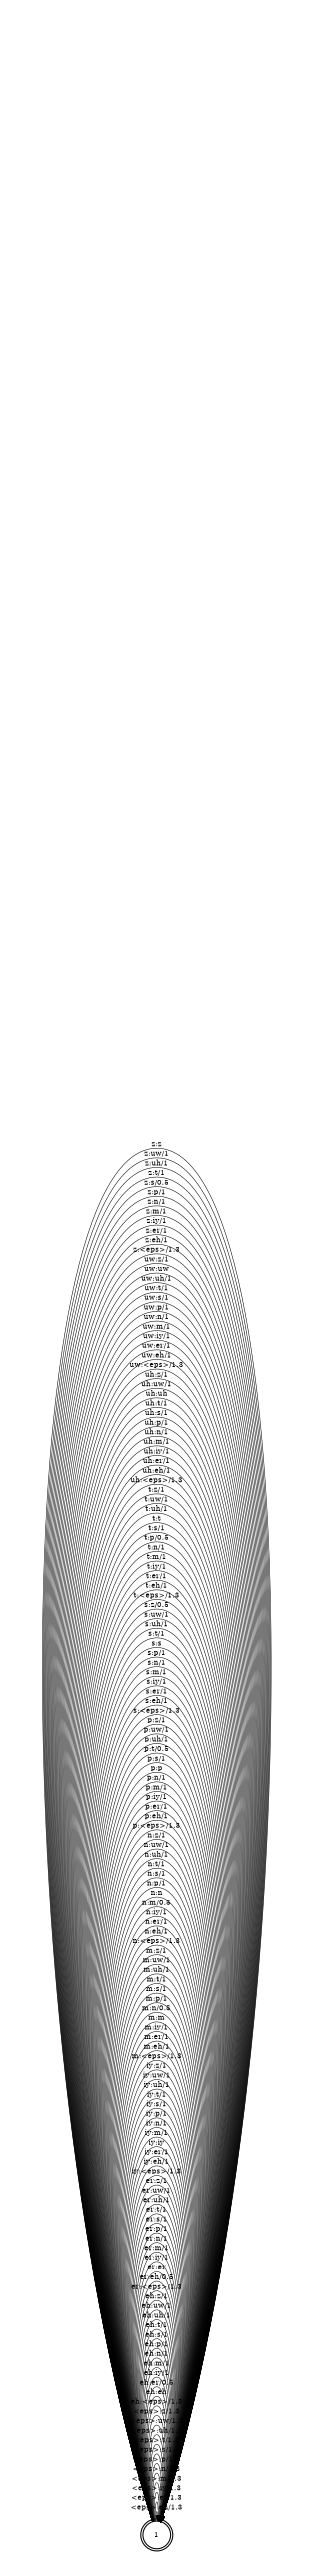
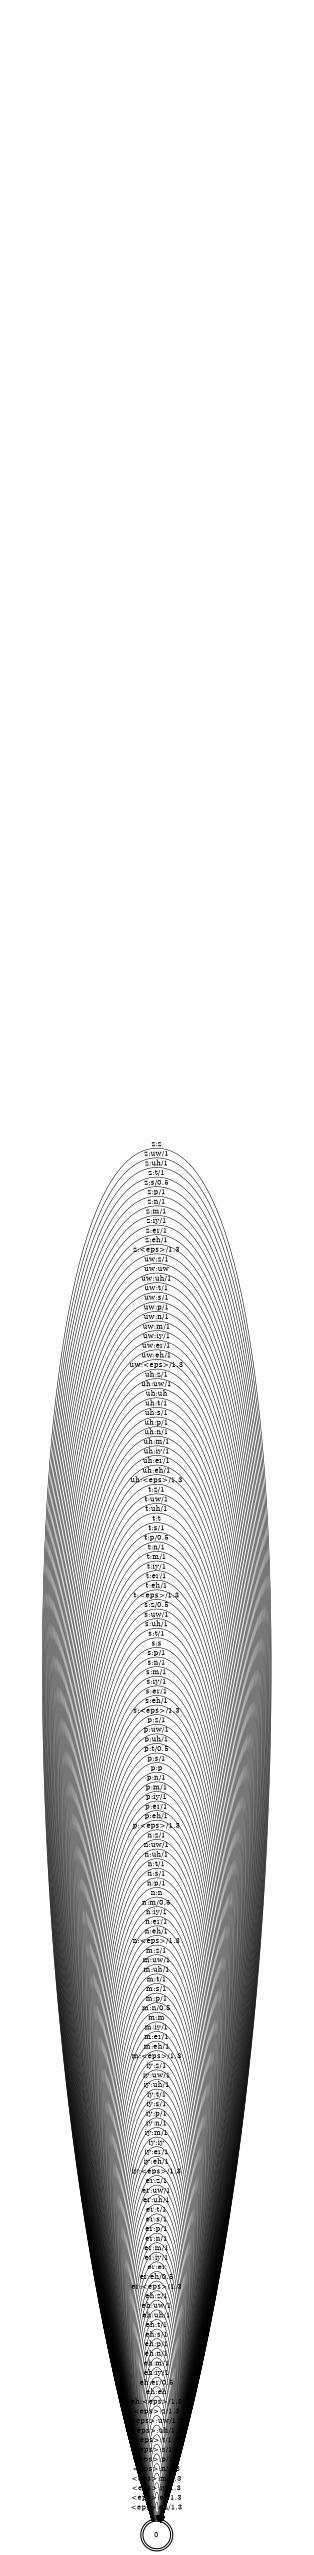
  digraph {
    nodesep=0.25
    rankdir=LR
    ranksep=0.4
    edge [fontsize=14]
-   n1 [fontsize=14 label=1 shape=doublecircle style=bold]
+   n1 [fontsize=14 label=0 shape=doublecircle style=bold]
    n1 -> n1 [label="<eps>:eh/1.3"]
    n1 -> n1 [label="<eps>:er/1.3"]
    n1 -> n1 [label="<eps>:iy/1.3"]
    n1 -> n1 [label="<eps>:m/1.3"]
    n1 -> n1 [label="<eps>:n/1.3"]
    n1 -> n1 [label="<eps>:p/1.3"]
    n1 -> n1 [label="<eps>:s/1.3"]
    n1 -> n1 [label="<eps>:t/1.3"]
    n1 -> n1 [label="<eps>:uh/1.3"]
    n1 -> n1 [label="<eps>:uw/1.3"]
    n1 -> n1 [label="<eps>:z/1.3"]
    n1 -> n1 [label="eh:<eps>/1.3"]
    n1 -> n1 [label="eh:eh"]
    n1 -> n1 [label="eh:er/0.5"]
    n1 -> n1 [label="eh:iy/1"]
    n1 -> n1 [label="eh:m/1"]
    n1 -> n1 [label="eh:n/1"]
    n1 -> n1 [label="eh:p/1"]
    n1 -> n1 [label="eh:s/1"]
    n1 -> n1 [label="eh:t/1"]
    n1 -> n1 [label="eh:uh/1"]
    n1 -> n1 [label="eh:uw/1"]
    n1 -> n1 [label="eh:z/1"]
    n1 -> n1 [label="er:<eps>/1.3"]
    n1 -> n1 [label="er:eh/0.5"]
    n1 -> n1 [label="er:er"]
    n1 -> n1 [label="er:iy/1"]
    n1 -> n1 [label="er:m/1"]
    n1 -> n1 [label="er:n/1"]
    n1 -> n1 [label="er:p/1"]
    n1 -> n1 [label="er:s/1"]
    n1 -> n1 [label="er:t/1"]
    n1 -> n1 [label="er:uh/1"]
    n1 -> n1 [label="er:uw/1"]
    n1 -> n1 [label="er:z/1"]
    n1 -> n1 [label="iy:<eps>/1.3"]
    n1 -> n1 [label="iy:eh/1"]
    n1 -> n1 [label="iy:er/1"]
    n1 -> n1 [label="iy:iy"]
    n1 -> n1 [label="iy:m/1"]
    n1 -> n1 [label="iy:n/1"]
    n1 -> n1 [label="iy:p/1"]
    n1 -> n1 [label="iy:s/1"]
    n1 -> n1 [label="iy:t/1"]
    n1 -> n1 [label="iy:uh/1"]
    n1 -> n1 [label="iy:uw/1"]
    n1 -> n1 [label="iy:z/1"]
    n1 -> n1 [label="m:<eps>/1.3"]
    n1 -> n1 [label="m:eh/1"]
    n1 -> n1 [label="m:er/1"]
    n1 -> n1 [label="m:iy/1"]
    n1 -> n1 [label="m:m"]
    n1 -> n1 [label="m:n/0.5"]
    n1 -> n1 [label="m:p/1"]
    n1 -> n1 [label="m:s/1"]
    n1 -> n1 [label="m:t/1"]
    n1 -> n1 [label="m:uh/1"]
    n1 -> n1 [label="m:uw/1"]
    n1 -> n1 [label="m:z/1"]
    n1 -> n1 [label="n:<eps>/1.3"]
    n1 -> n1 [label="n:eh/1"]
    n1 -> n1 [label="n:er/1"]
    n1 -> n1 [label="n:iy/1"]
    n1 -> n1 [label="n:m/0.5"]
    n1 -> n1 [label="n:n"]
    n1 -> n1 [label="n:p/1"]
    n1 -> n1 [label="n:s/1"]
    n1 -> n1 [label="n:t/1"]
    n1 -> n1 [label="n:uh/1"]
    n1 -> n1 [label="n:uw/1"]
    n1 -> n1 [label="n:z/1"]
    n1 -> n1 [label="p:<eps>/1.3"]
    n1 -> n1 [label="p:eh/1"]
    n1 -> n1 [label="p:er/1"]
    n1 -> n1 [label="p:iy/1"]
    n1 -> n1 [label="p:m/1"]
    n1 -> n1 [label="p:n/1"]
    n1 -> n1 [label="p:p"]
    n1 -> n1 [label="p:s/1"]
    n1 -> n1 [label="p:t/0.5"]
    n1 -> n1 [label="p:uh/1"]
    n1 -> n1 [label="p:uw/1"]
    n1 -> n1 [label="p:z/1"]
    n1 -> n1 [label="s:<eps>/1.3"]
    n1 -> n1 [label="s:eh/1"]
    n1 -> n1 [label="s:er/1"]
    n1 -> n1 [label="s:iy/1"]
    n1 -> n1 [label="s:m/1"]
    n1 -> n1 [label="s:n/1"]
    n1 -> n1 [label="s:p/1"]
    n1 -> n1 [label="s:s"]
    n1 -> n1 [label="s:t/1"]
    n1 -> n1 [label="s:uh/1"]
    n1 -> n1 [label="s:uw/1"]
    n1 -> n1 [label="s:z/0.5"]
    n1 -> n1 [label="t:<eps>/1.3"]
    n1 -> n1 [label="t:eh/1"]
    n1 -> n1 [label="t:er/1"]
    n1 -> n1 [label="t:iy/1"]
    n1 -> n1 [label="t:m/1"]
    n1 -> n1 [label="t:n/1"]
    n1 -> n1 [label="t:p/0.5"]
    n1 -> n1 [label="t:s/1"]
    n1 -> n1 [label="t:t"]
    n1 -> n1 [label="t:uh/1"]
    n1 -> n1 [label="t:uw/1"]
    n1 -> n1 [label="t:z/1"]
    n1 -> n1 [label="uh:<eps>/1.3"]
    n1 -> n1 [label="uh:eh/1"]
    n1 -> n1 [label="uh:er/1"]
    n1 -> n1 [label="uh:iy/1"]
    n1 -> n1 [label="uh:m/1"]
    n1 -> n1 [label="uh:n/1"]
    n1 -> n1 [label="uh:p/1"]
    n1 -> n1 [label="uh:s/1"]
    n1 -> n1 [label="uh:t/1"]
    n1 -> n1 [label="uh:uh"]
    n1 -> n1 [label="uh:uw/1"]
    n1 -> n1 [label="uh:z/1"]
    n1 -> n1 [label="uw:<eps>/1.3"]
    n1 -> n1 [label="uw:eh/1"]
    n1 -> n1 [label="uw:er/1"]
    n1 -> n1 [label="uw:iy/1"]
    n1 -> n1 [label="uw:m/1"]
    n1 -> n1 [label="uw:n/1"]
    n1 -> n1 [label="uw:p/1"]
    n1 -> n1 [label="uw:s/1"]
    n1 -> n1 [label="uw:t/1"]
    n1 -> n1 [label="uw:uh/1"]
    n1 -> n1 [label="uw:uw"]
    n1 -> n1 [label="uw:z/1"]
    n1 -> n1 [label="z:<eps>/1.3"]
    n1 -> n1 [label="z:eh/1"]
    n1 -> n1 [label="z:er/1"]
    n1 -> n1 [label="z:iy/1"]
    n1 -> n1 [label="z:m/1"]
    n1 -> n1 [label="z:n/1"]
    n1 -> n1 [label="z:p/1"]
    n1 -> n1 [label="z:s/0.5"]
    n1 -> n1 [label="z:t/1"]
    n1 -> n1 [label="z:uh/1"]
    n1 -> n1 [label="z:uw/1"]
    n1 -> n1 [label="z:z"]
  }
